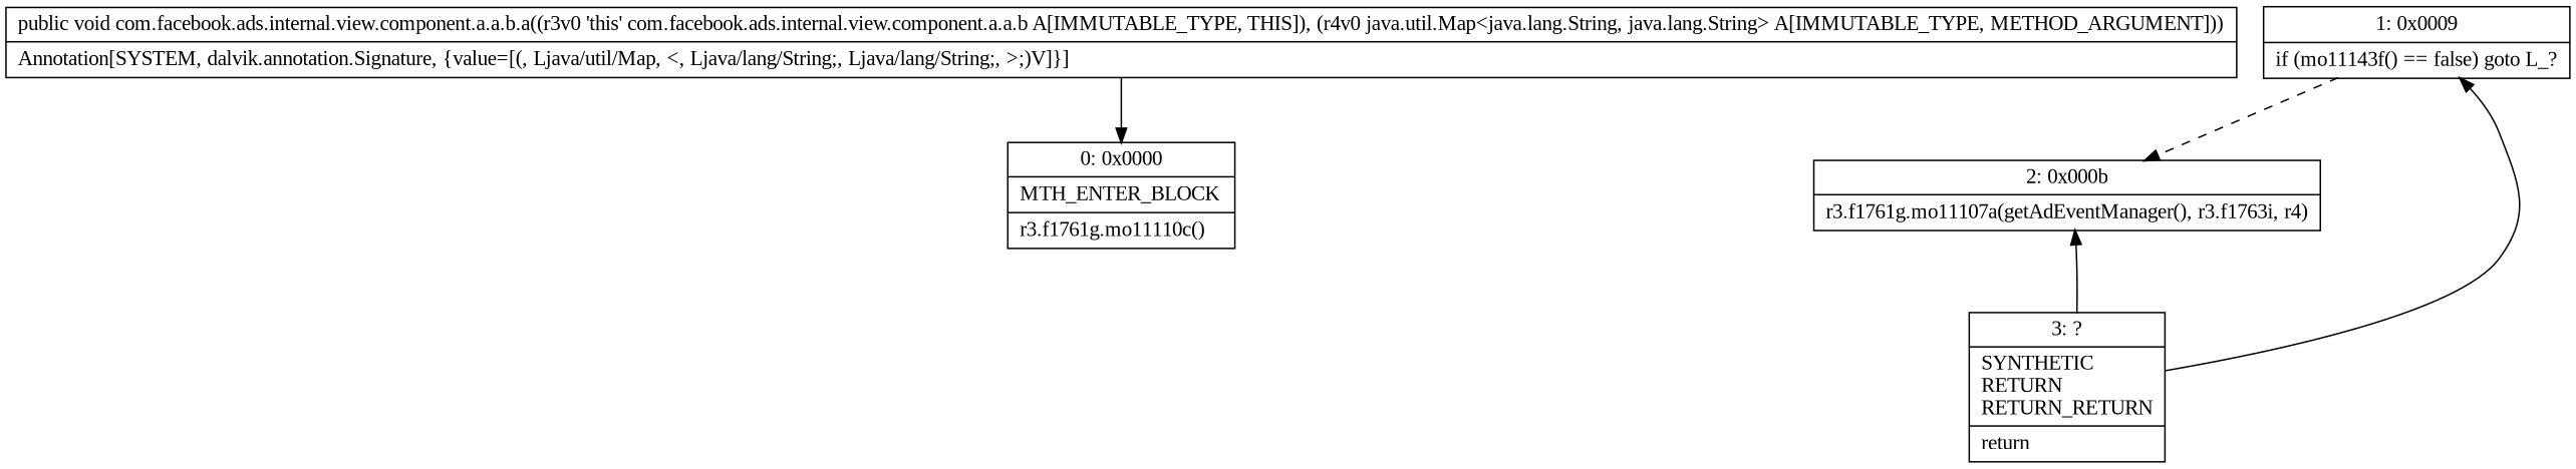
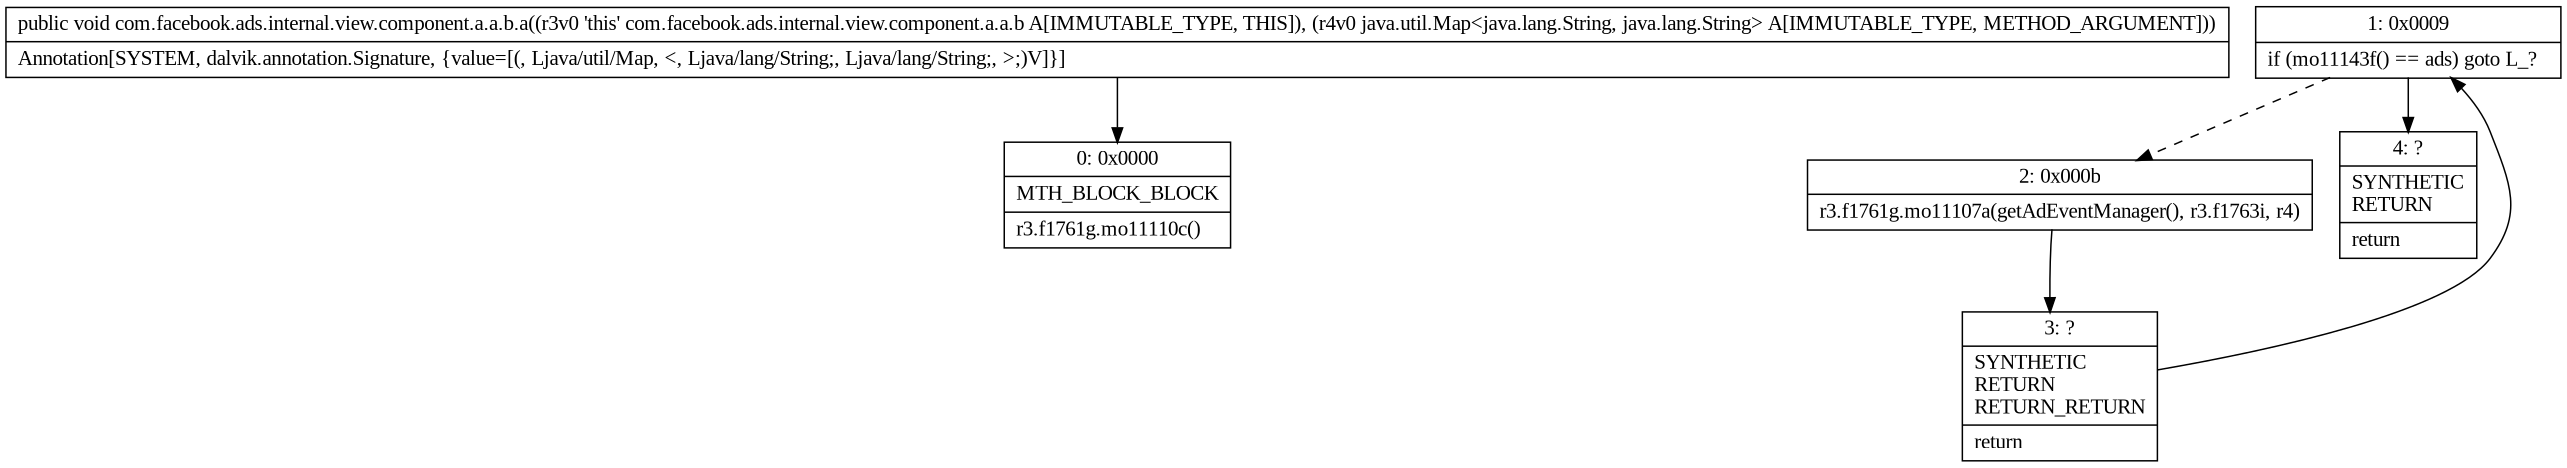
  digraph {
    fontname="Liberation Serif"
    node [fontname="Liberation Serif" shape=record]
    edge [fontname="Liberation Serif"]
-   n1 [label="{0\:\ 0x0000|MTH_ENTER_BLOCK\l|r3.f1761g.mo11110c()\l}"]
-   n2 [label="{1\:\ 0x0009|if (mo11143f() == false) goto L_?\l}"]
+   n1 [label="{0\:\ 0x0000|MTH_BLOCK_BLOCK\l|r3.f1761g.mo11110c()\l}"]
+   n2 [label="{1\:\ 0x0009|if (mo11143f() == ads) goto L_?\l}"]
    n3 [label="{2\:\ 0x000b|r3.f1761g.mo11107a(getAdEventManager(), r3.f1763i, r4)\l}"]
+   n4 [label="{4\:\ ?|SYNTHETIC\lRETURN\l|return\l}"]
    n5 [label="{3\:\ ?|SYNTHETIC\lRETURN\lRETURN_RETURN\l|return\l}"]
    n6 [label="{public void com.facebook.ads.internal.view.component.a.a.b.a((r3v0 'this' com.facebook.ads.internal.view.component.a.a.b A[IMMUTABLE_TYPE, THIS]), (r4v0 java.util.Map\<java.lang.String, java.lang.String\> A[IMMUTABLE_TYPE, METHOD_ARGUMENT]))  | Annotation[SYSTEM, dalvik.annotation.Signature, \{value=[(, Ljava\/util\/Map, \<, Ljava\/lang\/String;, Ljava\/lang\/String;, \>;)V]\}]\l}"]
    n2 -> n3 [style=dashed]
-   n5 -> n3
+   n2 -> n4
+   n3 -> n5
    n5 -> n2
    n6 -> n1
  }
